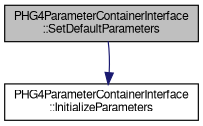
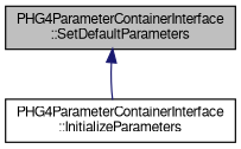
  digraph {
    rankdir=TB
    node [color=black fontname=FreeSans fontsize=10 shape=record]
    n1 [fillcolor=grey75 fontcolor=black height=0.2 label="PHG4ParameterContainerInterface\l::SetDefaultParameters" style=filled width=0.4]
    n2 [height=0.2 label="PHG4ParameterContainerInterface\l::InitializeParameters" width=0.4]
-   n2 -> n1 [color=midnightblue dir=back fontname=FreeSans fontsize=10 labelfontname=FreeSans labelfontsize=10 style=solid]
+   n1 -> n2 [color=midnightblue dir=back fontname=FreeSans fontsize=10 labelfontname=FreeSans labelfontsize=10 style=solid]
  }
